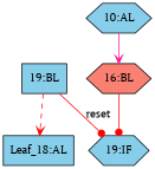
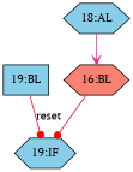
  strict digraph {
    fontname="PT Serif"
    node [fillcolor=skyblue fontname="PT Serif" shape=hexagon statements="[]" style=filled typ=Block]
    edge [arrowhead=dot color=red cond="[]" fontname="PT Serif" lineno=None style=solid]
    n1 [ast="<pyverilog.vparser.ast.Block object at 0x7f9d7f3a8910>" fillcolor=salmon label="16:BL"]
    n2 [ast="<pyverilog.vparser.ast.IfStatement object at 0x7f9d7f3a8b10>" label="19:IF" typ=IfStatement]
    n3 [ast="<pyverilog.vparser.ast.Block object at 0x7f9d7f3a8e10>" label="19:BL" shape=box]
-   n4 [def_var="[]" label="Leaf_18:AL" shape=box statements="" typ=""]
-   n5 [ast="<pyverilog.vparser.ast.Always object at 0x7f9d7fa9ebd0>" clk_sens=True label="10:AL" sens="['clk']" typ=Always use_var="['reset']"]
+   n5 [ast="<pyverilog.vparser.ast.Always object at 0x7f9d7fa9ebd0>" clk_sens=True label="18:AL" sens="['clk']" typ=Always use_var="['reset']"]
    n1 -> n2
    n3 -> n2 [cond="['reset']" label=reset lineno=19]
-   n3 -> n4 [arrowhead=vee style=dashed]
    n5 -> n1 [arrowhead=vee color=deeppink]
  }
